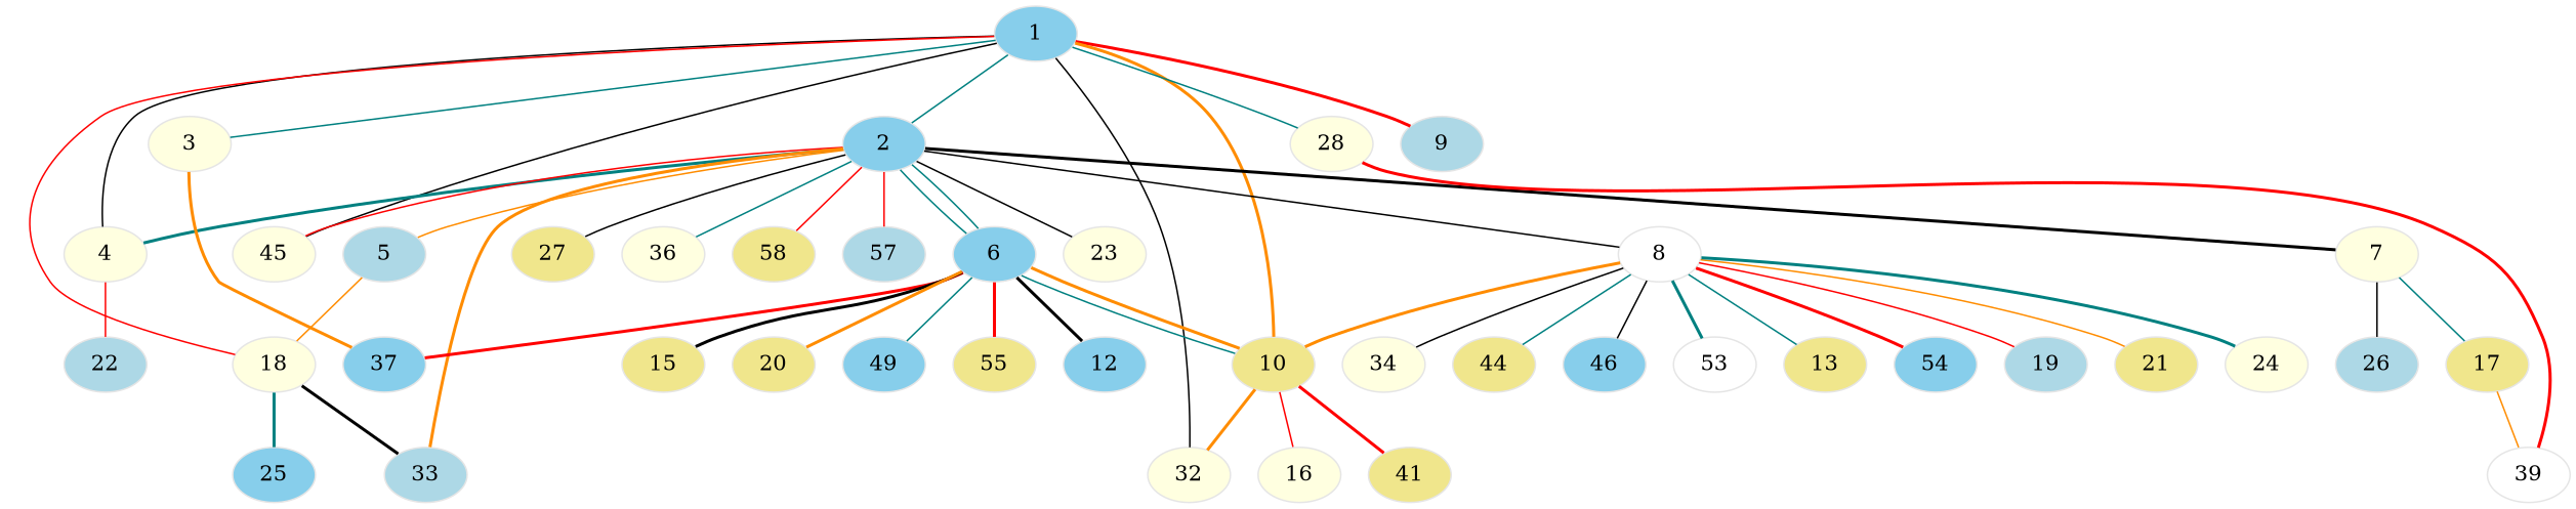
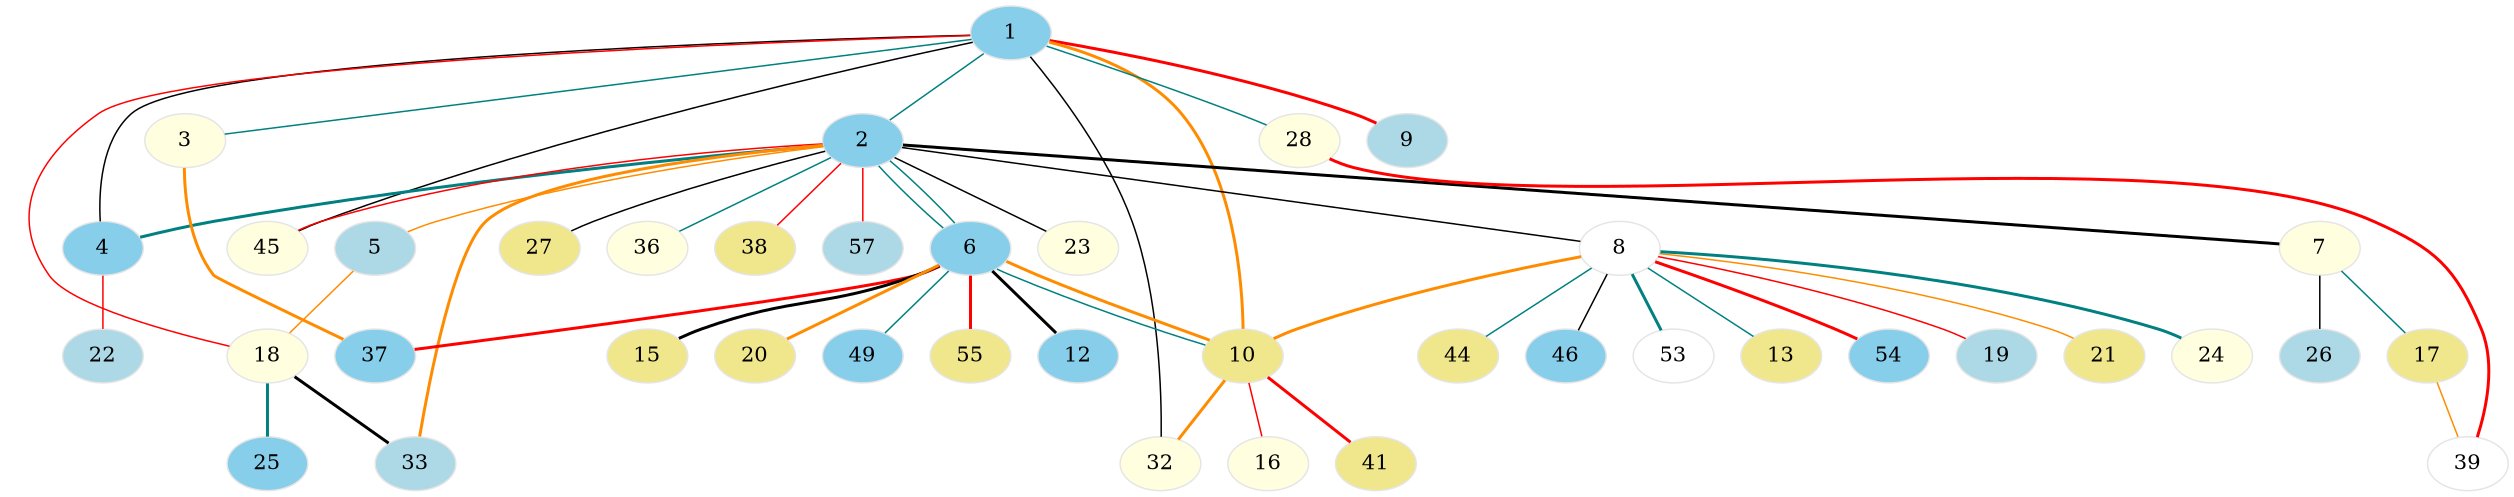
  graph {
    fontname="DejaVu Serif"
    node [color=gray90 fillcolor=lightyellow fontname="DejaVu Serif" style=filled]
    edge [color=teal fontname="DejaVu Serif" style=solid]
    1 [fillcolor=skyblue super="+43"]
    2 [fillcolor=skyblue super="+55"]
    3
-   4 [super="+11"]
+   4 [fillcolor=skyblue super="+11"]
    9 [fillcolor=lightblue]
    10 [fillcolor=khaki super="+30"]
    18 [super="+52"]
    28
    45
    32
    6 [fillcolor=skyblue super="+50"]
    5 [fillcolor=lightblue super="+29"]
    7 [super="+40"]
    8 [fillcolor=white super="+56"]
    23
    27 [fillcolor=khaki]
    33 [fillcolor=lightblue]
    36
-   38 [fillcolor=khaki super="+54" label=58]
+   38 [fillcolor=khaki super="+54"]
    57 [fillcolor=lightblue]
    37 [fillcolor=skyblue super="+48"]
    22 [fillcolor=lightblue]
    12 [fillcolor=skyblue]
    15 [fillcolor=khaki super="+31"]
    20 [fillcolor=khaki]
    49 [fillcolor=skyblue]
    n27 [fillcolor=khaki label=55]
    16
    41 [fillcolor=khaki]
    25 [fillcolor=skyblue]
    39 [fillcolor=white super="+47"]
    17 [fillcolor=khaki]
    26 [fillcolor=lightblue super="+35"]
    13 [fillcolor=khaki]
    n35 [fillcolor=skyblue label=54]
    19 [fillcolor=lightblue]
    21 [fillcolor=khaki]
    24
-   34
    44 [fillcolor=khaki]
    46 [fillcolor=skyblue]
    53 [fillcolor=white]
    1 -- 2
    1 -- 3
    1 -- 4 [color=black]
    1 -- 9 [color=red style=bold]
    1 -- 10 [color=darkorange style=bold]
    1 -- 18 [color=red]
    1 -- 28
    1 -- 45 [color=black]
    1 -- 32 [color=black weight=2]
    2 -- 4 [style=bold]
    2 -- 45 [color=red]
    2 -- 6
    2 -- 6
    2 -- 5 [color=darkorange]
    2 -- 7 [color=black style=bold]
    2 -- 8 [color=black weight=2]
    2 -- 23 [color=black]
    2 -- 27 [color=black]
    2 -- 33 [color=darkorange style=bold]
    2 -- 36
    2 -- 38 [color=red]
    2 -- 57 [color=red]
    3 -- 37 [color=darkorange style=bold]
    4 -- 22 [color=red]
    10 -- 32 [color=darkorange style=bold]
    10 -- 16 [color=red]
    10 -- 41 [color=red style=bold]
    18 -- 33 [color=black style=bold]
    18 -- 25 [style=bold]
    28 -- 39 [color=red style=bold]
    6 -- 10
    6 -- 10 [color=darkorange style=bold]
    6 -- 37 [color=red style=bold]
    6 -- 12 [color=black style=bold]
    6 -- 15 [color=black style=bold]
    6 -- 20 [color=darkorange style=bold]
    6 -- 49
    6 -- n27 [color=red style=bold]
    5 -- 18 [color=darkorange]
    7 -- 17
    7 -- 26 [color=black]
    8 -- 10 [color=darkorange style=bold]
    8 -- 13
    8 -- n35 [color=red style=bold]
    8 -- 19 [color=red]
    8 -- 21 [color=darkorange]
    8 -- 24 [style=bold]
-   8 -- 34 [color=black]
    8 -- 44
    8 -- 46 [color=black]
    8 -- 53 [style=bold]
    17 -- 39 [color=darkorange]
  }
